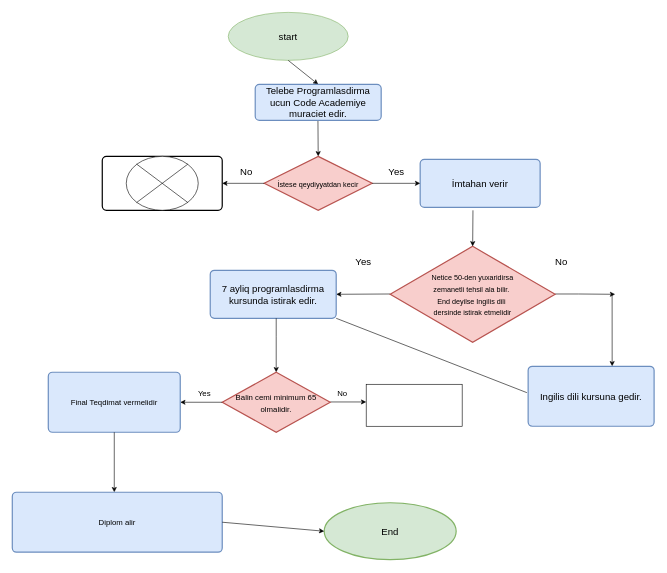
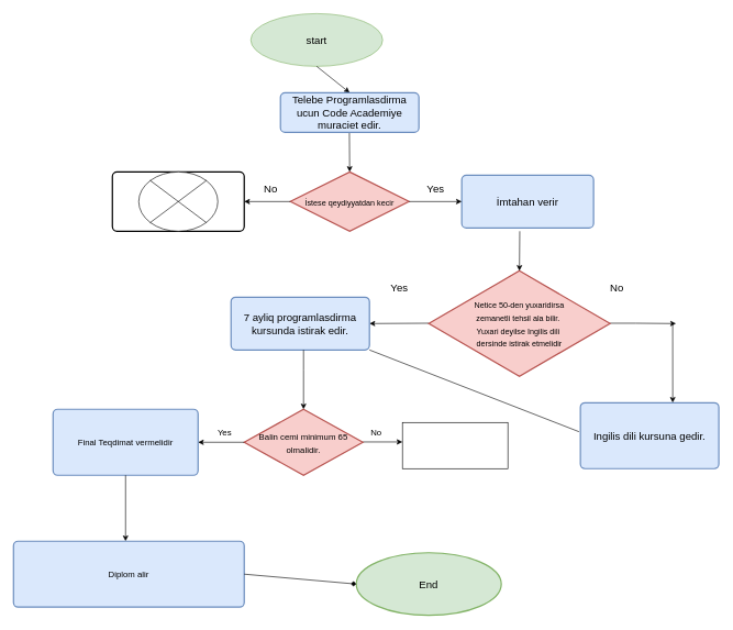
  <mxCell id="0" />
  <mxCell id="1" parent="0" />
  <mxCell id="2" value="&lt;font style=&quot;font-size: 16px;&quot;&gt;start&lt;/font&gt;" style="ellipse;whiteSpace=wrap;html=1;fillColor=#d5e8d4;strokeColor=#82b366;" parent="1" vertex="1"><mxGeometry x="380" y="20" width="200" height="80" as="geometry" /></mxCell>
  <mxCell id="3" value="" style="endArrow=classic;html=1;rounded=0;exitX=0.5;exitY=1;exitDx=0;exitDy=0;" parent="1" source="2" edge="1"><mxGeometry width="50" height="50" relative="1" as="geometry"><mxPoint x="550" y="200" as="sourcePoint" /><mxPoint x="530" y="140" as="targetPoint" /></mxGeometry></mxCell>
  <mxCell id="4" value="" style="endArrow=classic;html=1;rounded=0;fontSize=16;entryX=0.5;entryY=0;entryDx=0;entryDy=0;entryPerimeter=0;" parent="1" target="8" edge="1"><mxGeometry x="-1" y="10" width="50" height="50" relative="1" as="geometry"><mxPoint x="529.5" y="190" as="sourcePoint" /><mxPoint x="530" y="250" as="targetPoint" /><Array as="points" /><mxPoint x="-9" y="-10" as="offset" /></mxGeometry></mxCell>
  <mxCell id="5" style="edgeStyle=orthogonalEdgeStyle;rounded=0;orthogonalLoop=1;jettySize=auto;html=1;fontSize=16;" parent="1" edge="1"><mxGeometry relative="1" as="geometry"><mxPoint x="280" y="330" as="targetPoint" /><mxPoint x="280" y="330" as="sourcePoint" /></mxGeometry></mxCell>
  <mxCell id="6" value="End" style="strokeWidth=2;html=1;shape=mxgraph.flowchart.start_1;whiteSpace=wrap;fontSize=16;fillColor=#d5e8d4;strokeColor=#82b366;" parent="1" vertex="1"><mxGeometry x="540" y="837.5" width="220" height="95" as="geometry" /></mxCell>
  <mxCell id="7" value="Telebe Programlasdirma ucun Code Academiye muraciet edir." style="rounded=1;whiteSpace=wrap;html=1;absoluteArcSize=1;arcSize=14;strokeWidth=2;fontSize=16;fillColor=#dae8fc;strokeColor=#6c8ebf;" parent="1" vertex="1"><mxGeometry x="425" y="140" width="210" height="60" as="geometry" /></mxCell>
  <mxCell id="8" value="&lt;font style=&quot;font-size: 12px;&quot;&gt;İstese qeydiyyatdan kecir&lt;/font&gt;" style="strokeWidth=2;html=1;shape=mxgraph.flowchart.decision;whiteSpace=wrap;fontSize=16;fillColor=#f8cecc;strokeColor=#b85450;" parent="1" vertex="1"><mxGeometry x="440" y="260" width="180" height="90" as="geometry" /></mxCell>
  <mxCell id="9" value="No" style="text;html=1;align=center;verticalAlign=middle;resizable=0;points=[];autosize=1;strokeColor=none;fillColor=none;fontSize=16;" parent="1" vertex="1"><mxGeometry x="390" y="270" width="40" height="30" as="geometry" /></mxCell>
  <mxCell id="10" value="&lt;font style=&quot;font-size: 16px;&quot;&gt;İmtahan verir&lt;/font&gt;" style="rounded=1;whiteSpace=wrap;html=1;absoluteArcSize=1;arcSize=14;strokeWidth=2;fontSize=12;fillColor=#dae8fc;strokeColor=#6c8ebf;" parent="1" vertex="1"><mxGeometry x="700" y="265" width="200" height="80" as="geometry" /></mxCell>
  <mxCell id="11" value="" style="endArrow=classic;html=1;rounded=0;fontSize=12;exitX=0;exitY=0.5;exitDx=0;exitDy=0;" parent="1" edge="1"><mxGeometry width="50" height="50" relative="1" as="geometry"><mxPoint x="650" y="489.5" as="sourcePoint" /><mxPoint x="560" y="490" as="targetPoint" /></mxGeometry></mxCell>
  <mxCell id="12" value="&lt;font style=&quot;font-size: 16px;&quot;&gt;Yes&lt;/font&gt;" style="text;html=1;align=center;verticalAlign=middle;resizable=0;points=[];autosize=1;strokeColor=none;fillColor=none;fontSize=12;" parent="1" vertex="1"><mxGeometry x="580" y="420" width="50" height="30" as="geometry" /></mxCell>
  <mxCell id="13" value="7 ayliq programlasdirma kursunda istirak edir." style="rounded=1;whiteSpace=wrap;html=1;absoluteArcSize=1;arcSize=14;strokeWidth=2;fontSize=16;fillColor=#dae8fc;strokeColor=#6c8ebf;" parent="1" vertex="1"><mxGeometry x="350" y="450" width="210" height="80" as="geometry" /></mxCell>
  <mxCell id="14" value="No" style="text;html=1;align=center;verticalAlign=middle;resizable=0;points=[];autosize=1;strokeColor=none;fillColor=none;fontSize=16;" parent="1" vertex="1"><mxGeometry x="915" y="420" width="40" height="30" as="geometry" /></mxCell>
  <mxCell id="15" value="" style="endArrow=classic;html=1;rounded=0;fontSize=16;" parent="1" edge="1"><mxGeometry width="50" height="50" relative="1" as="geometry"><mxPoint x="925" y="489.5" as="sourcePoint" /><mxPoint x="1025" y="490" as="targetPoint" /><Array as="points"><mxPoint x="963.75" y="489.5" /></Array></mxGeometry></mxCell>
  <mxCell id="16" value="" style="rounded=1;whiteSpace=wrap;html=1;absoluteArcSize=1;arcSize=14;strokeWidth=2;fontSize=16;" parent="1" vertex="1"><mxGeometry x="170" y="260" width="200" height="90" as="geometry" /></mxCell>
  <mxCell id="17" value="" style="endArrow=classic;html=1;rounded=0;fontSize=16;entryX=0.667;entryY=0;entryDx=0;entryDy=0;entryPerimeter=0;" parent="1" target="18" edge="1"><mxGeometry width="50" height="50" relative="1" as="geometry"><mxPoint x="1020" y="490" as="sourcePoint" /><mxPoint x="960" y="610" as="targetPoint" /></mxGeometry></mxCell>
  <mxCell id="18" value="Ingilis dili kursuna gedir." style="rounded=1;whiteSpace=wrap;html=1;absoluteArcSize=1;arcSize=14;strokeWidth=2;fontSize=16;fillColor=#dae8fc;strokeColor=#6c8ebf;" parent="1" vertex="1"><mxGeometry x="880" y="610" width="210" height="100" as="geometry" /></mxCell>
- <mxCell id="19" value="&lt;span style=&quot;font-size: 12px;&quot;&gt;Netice 50-den yuxaridirsa&lt;/span&gt;&lt;br style=&quot;border-color: var(--border-color); font-size: 12px;&quot;&gt;&lt;span style=&quot;font-size: 12px;&quot;&gt;zemanetli tehsil ala bilir.&amp;nbsp;&lt;/span&gt;&lt;br style=&quot;border-color: var(--border-color); font-size: 12px;&quot;&gt;&lt;span style=&quot;font-size: 12px;&quot;&gt;End deyilse Ingilis dili&amp;nbsp;&lt;/span&gt;&lt;br style=&quot;border-color: var(--border-color); font-size: 12px;&quot;&gt;&lt;span style=&quot;font-size: 12px;&quot;&gt;dersinde istirak etmelidir&lt;/span&gt;" style="strokeWidth=2;html=1;shape=mxgraph.flowchart.decision;whiteSpace=wrap;fontSize=16;fillColor=#f8cecc;strokeColor=#b85450;" parent="1" vertex="1"><mxGeometry x="650" y="410" width="275" height="160" as="geometry" /></mxCell>
+ <mxCell id="19" value="&lt;span style=&quot;font-size: 12px;&quot;&gt;Netice 50-den yuxaridirsa&lt;/span&gt;&lt;br style=&quot;border-color: var(--border-color); font-size: 12px;&quot;&gt;&lt;span style=&quot;font-size: 12px;&quot;&gt;zemanetli tehsil ala bilir.&amp;nbsp;&lt;/span&gt;&lt;br style=&quot;border-color: var(--border-color); font-size: 12px;&quot;&gt;&lt;span style=&quot;font-size: 12px;&quot;&gt;Yuxari deyilse Ingilis dili&amp;nbsp;&lt;/span&gt;&lt;br style=&quot;border-color: var(--border-color); font-size: 12px;&quot;&gt;&lt;span style=&quot;font-size: 12px;&quot;&gt;dersinde istirak etmelidir&lt;/span&gt;" style="strokeWidth=2;html=1;shape=mxgraph.flowchart.decision;whiteSpace=wrap;fontSize=16;fillColor=#f8cecc;strokeColor=#b85450;" parent="1" vertex="1"><mxGeometry x="650" y="410" width="275" height="160" as="geometry" /></mxCell>
  <mxCell id="20" value="Yes" style="text;html=1;align=center;verticalAlign=middle;resizable=0;points=[];autosize=1;strokeColor=none;fillColor=none;fontSize=16;" parent="1" vertex="1"><mxGeometry x="635" y="270" width="50" height="30" as="geometry" /></mxCell>
  <mxCell id="21" value="" style="endArrow=classic;html=1;rounded=0;fontSize=16;exitX=1;exitY=0.5;exitDx=0;exitDy=0;exitPerimeter=0;" parent="1" source="8" edge="1"><mxGeometry width="50" height="50" relative="1" as="geometry"><mxPoint x="510" y="360" as="sourcePoint" /><mxPoint x="700" y="305" as="targetPoint" /></mxGeometry></mxCell>
  <mxCell id="22" value="" style="endArrow=classic;html=1;rounded=0;fontSize=16;entryX=1;entryY=0.5;entryDx=0;entryDy=0;exitX=0;exitY=0.5;exitDx=0;exitDy=0;exitPerimeter=0;" parent="1" source="8" target="16" edge="1"><mxGeometry width="50" height="50" relative="1" as="geometry"><mxPoint x="510" y="360" as="sourcePoint" /><mxPoint x="560" y="310" as="targetPoint" /></mxGeometry></mxCell>
  <mxCell id="23" value="" style="endArrow=classic;html=1;rounded=0;fontSize=16;entryX=0.5;entryY=0;entryDx=0;entryDy=0;entryPerimeter=0;" parent="1" target="19" edge="1"><mxGeometry width="50" height="50" relative="1" as="geometry"><mxPoint x="788" y="350" as="sourcePoint" /><mxPoint x="560" y="310" as="targetPoint" /></mxGeometry></mxCell>
  <mxCell id="24" value="" style="endArrow=classic;html=1;rounded=0;fontSize=16;" parent="1" edge="1"><mxGeometry width="50" height="50" relative="1" as="geometry"><mxPoint x="460" y="530" as="sourcePoint" /><mxPoint x="460" y="620" as="targetPoint" /><Array as="points"><mxPoint x="460" y="560" /></Array></mxGeometry></mxCell>
  <mxCell id="25" value="" style="endArrow=classic;html=1;rounded=0;fontSize=16;exitX=1;exitY=0.5;exitDx=0;exitDy=0;" parent="1" edge="1"><mxGeometry width="50" height="50" relative="1" as="geometry"><mxPoint x="550" y="669.5" as="sourcePoint" /><mxPoint x="610" y="669.5" as="targetPoint" /></mxGeometry></mxCell>
  <mxCell id="26" value="&lt;font style=&quot;font-size: 13px;&quot;&gt;Balin cemi minimum 65 olmalidir.&lt;/font&gt;" style="strokeWidth=2;html=1;shape=mxgraph.flowchart.decision;whiteSpace=wrap;fontSize=16;fillColor=#f8cecc;strokeColor=#b85450;" parent="1" vertex="1"><mxGeometry x="370" y="620" width="180" height="100" as="geometry" /></mxCell>
  <mxCell id="27" value="No" style="text;html=1;align=center;verticalAlign=middle;resizable=0;points=[];autosize=1;strokeColor=none;fillColor=none;fontSize=13;" parent="1" vertex="1"><mxGeometry x="550" y="640" width="40" height="30" as="geometry" /></mxCell>
  <mxCell id="28" value="" style="endArrow=classic;html=1;rounded=0;fontSize=13;exitX=0;exitY=0.5;exitDx=0;exitDy=0;exitPerimeter=0;" parent="1" source="26" edge="1"><mxGeometry width="50" height="50" relative="1" as="geometry"><mxPoint x="300" y="680" as="sourcePoint" /><mxPoint x="300" y="670" as="targetPoint" /></mxGeometry></mxCell>
  <mxCell id="29" value="Yes" style="text;html=1;align=center;verticalAlign=middle;resizable=0;points=[];autosize=1;strokeColor=none;fillColor=none;fontSize=13;" parent="1" vertex="1"><mxGeometry x="320" y="640" width="40" height="30" as="geometry" /></mxCell>
  <mxCell id="30" value="Final Teqdimat vermelidir" style="rounded=1;whiteSpace=wrap;html=1;absoluteArcSize=1;arcSize=14;strokeWidth=2;fontSize=13;fillColor=#dae8fc;strokeColor=#6c8ebf;" parent="1" vertex="1"><mxGeometry x="80" y="620" width="220" height="100" as="geometry" /></mxCell>
  <mxCell id="31" value="" style="endArrow=classic;html=1;rounded=0;fontSize=13;exitX=0.5;exitY=1;exitDx=0;exitDy=0;" parent="1" source="30" edge="1"><mxGeometry width="50" height="50" relative="1" as="geometry"><mxPoint x="190" y="800" as="sourcePoint" /><mxPoint x="190" y="820" as="targetPoint" /></mxGeometry></mxCell>
  <mxCell id="32" value="Diplom alir" style="rounded=1;whiteSpace=wrap;html=1;absoluteArcSize=1;arcSize=14;strokeWidth=2;fontSize=13;fillColor=#dae8fc;strokeColor=#6c8ebf;" parent="1" vertex="1"><mxGeometry x="20" y="820" width="350" height="100" as="geometry" /></mxCell>
- <mxCell id="33" value="" style="endArrow=classic;html=1;rounded=0;fontSize=13;exitX=1;exitY=0.5;exitDx=0;exitDy=0;entryX=0;entryY=0.5;entryDx=0;entryDy=0;entryPerimeter=0;" parent="1" source="32" target="6" edge="1"><mxGeometry width="50" height="50" relative="1" as="geometry"><mxPoint x="510" y="930" as="sourcePoint" /><mxPoint x="560" y="880" as="targetPoint" /></mxGeometry></mxCell>
+ <mxCell id="33" value="" style="endArrow=diamond;html=1;rounded=0;fontSize=13;exitX=1;exitY=0.5;exitDx=0;exitDy=0;entryX=0;entryY=0.5;entryDx=0;entryDy=0;entryPerimeter=0;" parent="1" source="32" target="6" edge="1"><mxGeometry width="50" height="50" relative="1" as="geometry"><mxPoint x="510" y="930" as="sourcePoint" /><mxPoint x="560" y="880" as="targetPoint" /></mxGeometry></mxCell>
  <mxCell id="34" value="" style="endArrow=none;html=1;rounded=0;fontSize=13;entryX=1;entryY=1;entryDx=0;entryDy=0;exitX=-0.01;exitY=0.44;exitDx=0;exitDy=0;exitPerimeter=0;" parent="1" source="18" target="13" edge="1"><mxGeometry width="50" height="50" relative="1" as="geometry"><mxPoint x="510" y="630" as="sourcePoint" /><mxPoint x="560" y="580" as="targetPoint" /></mxGeometry></mxCell>
  <mxCell id="35" value="" style="verticalLabelPosition=bottom;verticalAlign=top;html=1;shape=mxgraph.flowchart.or;fontSize=13;" parent="1" vertex="1"><mxGeometry x="210" y="260" width="120" height="90" as="geometry" /></mxCell>
  <mxCell id="36" value="" style="whiteSpace=wrap;html=1;fontSize=13;" parent="1" vertex="1"><mxGeometry x="610" y="640" width="160" height="70" as="geometry" /></mxCell>
